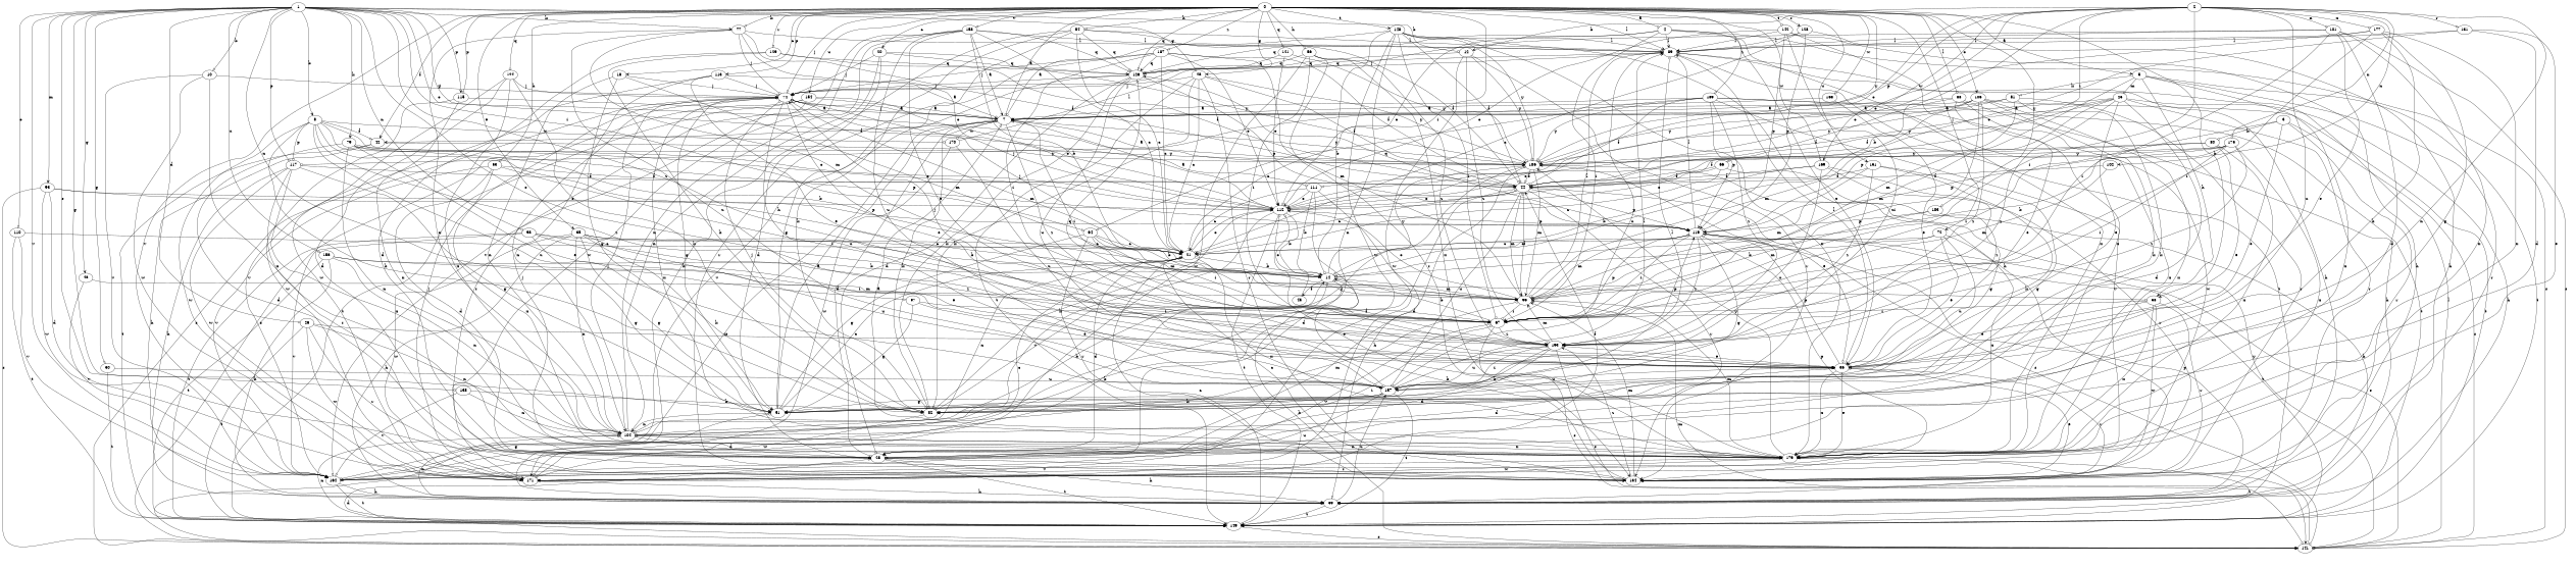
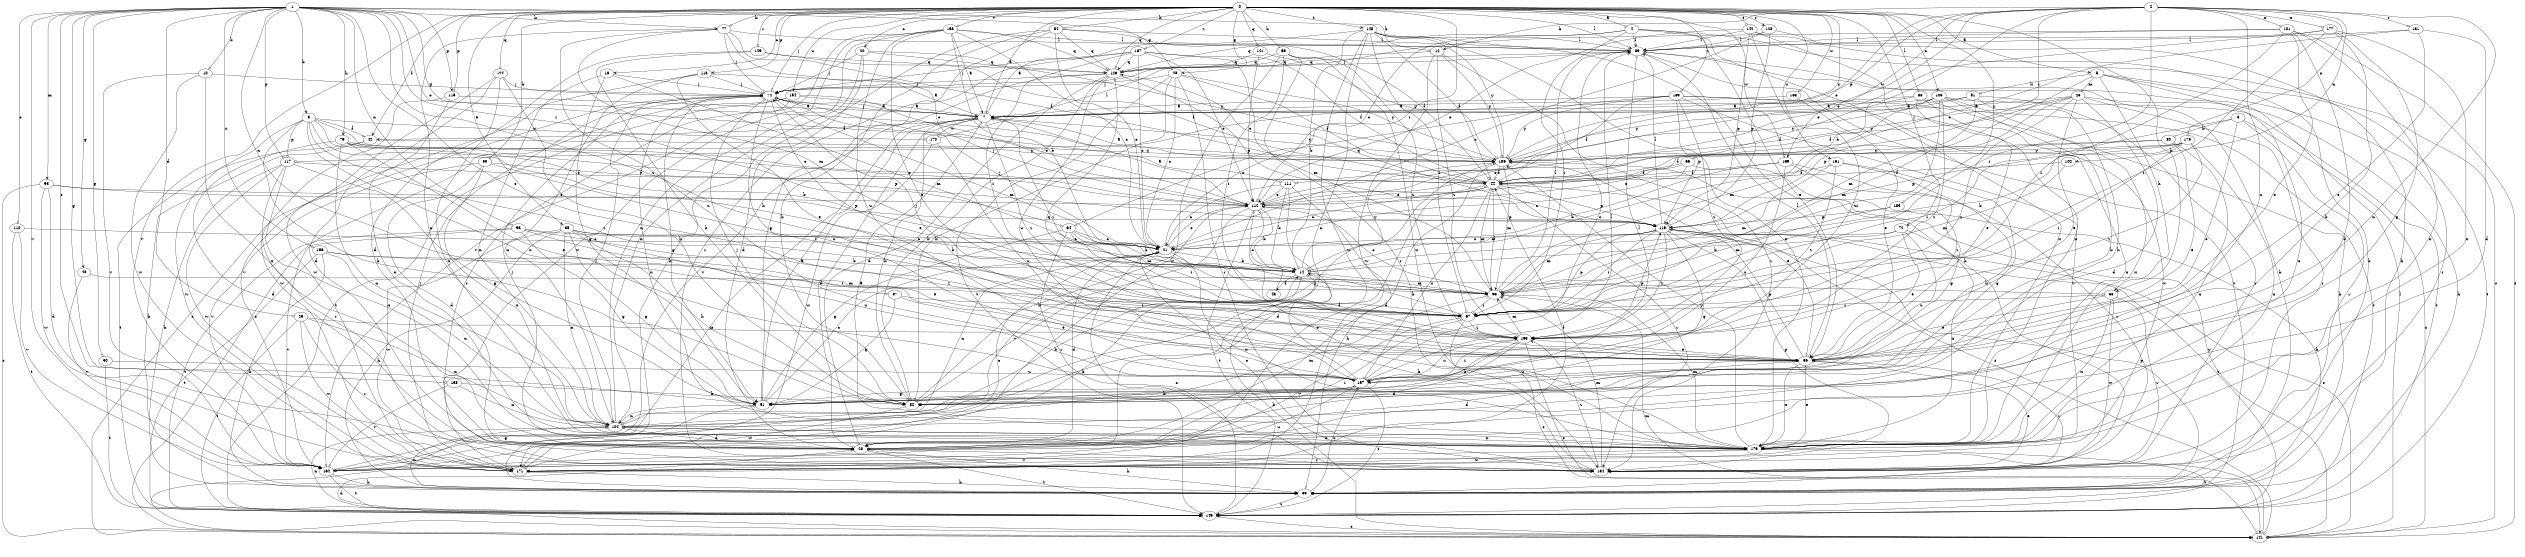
  strict digraph {
    edge [arrowhead=odot]
    0
    4
    5
    7
    18
    20
    35
    42
    45
    53
    54
    56
    58
    64
    72
    74
    77
    88
    89
    106
    113
    115
    121
    124
    126
    128
    129
    142
    148
    151
    154
    158
    164
    168
    169
    183
    186
    187
    189
    36
    67
    112
    141
    179
    134
    81
    n47 [label=25]
    96
    149
    193
    28
    82
    170
    51
    104
    14
    157
    171
    21
    59
    44
    119
    1
    8
    10
    12
    26
    48
    50
    79
    93
    97
    98
    110
    111
    117
    138
    156
    2
    66
    101
    102
    131
    175
    177
    43
    3
    80
    0 -> 4 [label=a]
    0 -> 5 [arrowhead=vee label=a]
    0 -> 7 [label=a]
    0 -> 18 [arrowhead=vee label=c]
    0 -> 20 [arrowhead=vee label=c]
    0 -> 35 [arrowhead=vee label=e]
    0 -> 42 [arrowhead=vee label=f]
    0 -> 45 [arrowhead=vee label=g]
    0 -> 53 [label=h]
    0 -> 54 [arrowhead=onormal label=h]
    0 -> 56 [label=h]
    0 -> 58 [arrowhead=vee label=h]
    0 -> 64 [arrowhead=onormal label=i]
    0 -> 72 [arrowhead=vee label=j]
    0 -> 74 [arrowhead=onormal label=j]
    0 -> 77 [arrowhead=onormal label=k]
    0 -> 88 [label=l]
    0 -> 89 [arrowhead=vee label=l]
    0 -> 106 [arrowhead=vee label=o]
    0 -> 113 [arrowhead=vee label=p]
    0 -> 115 [label=p]
    0 -> 121 [arrowhead=onormal label=q]
    0 -> 124 [label=q]
    0 -> 126 [arrowhead=onormal label=q]
    0 -> 128 [arrowhead=vee label=r]
    0 -> 129 [arrowhead=onormal label=r]
    0 -> 142 [label=t]
    0 -> 148 [arrowhead=vee label=t]
    0 -> 151 [arrowhead=vee label=u]
    0 -> 154 [arrowhead=vee label=u]
    0 -> 158 [arrowhead=onormal label=v]
    0 -> 164 [arrowhead=vee label=v]
    0 -> 168 [arrowhead=onormal label=w]
    0 -> 169 [arrowhead=onormal label=w]
    0 -> 183 [arrowhead=onormal label=y]
    0 -> 186 [arrowhead=onormal label=y]
    0 -> 187 [arrowhead=onormal label=z]
    0 -> 189 [arrowhead=onormal label=z]
    4 -> 89 [arrowhead=vee label=l]
    4 -> 126 [label=q]
    4 -> 36 [arrowhead=vee label=e]
    4 -> 67 [arrowhead=vee label=i]
    4 -> 112 [arrowhead=onormal label=o]
    4 -> 141 [label=s]
    4 -> 179 [label=x]
    5 -> 58 [arrowhead=vee label=h]
    5 -> 179 [label=x]
    5 -> 134 [label=r]
    5 -> 81 [arrowhead=onormal label=k]
    5 -> n47 [label=m]
    5 -> 96 [label=m]
    5 -> 149 [label=t]
    7 -> 42 [arrowhead=vee label=f]
    7 -> 74 [label=j]
    7 -> 186 [label=y]
    7 -> 67 [label=i]
    7 -> 141 [arrowhead=vee label=s]
    7 -> 193 [arrowhead=vee label=z]
    7 -> 28 [label=d]
    7 -> 82 [label=k]
    7 -> 170 [label=w]
    18 -> 74 [label=j]
    18 -> 96 [label=m]
    18 -> 51 [arrowhead=vee label=g]
    18 -> 104 [label=n]
    20 -> 74 [arrowhead=onormal label=j]
    20 -> 126 [arrowhead=onormal label=q]
    20 -> 186 [label=y]
    20 -> 28 [arrowhead=vee label=d]
    20 -> 104 [arrowhead=onormal label=n]
    35 -> 82 [label=k]
    35 -> 51 [arrowhead=vee label=g]
    35 -> 104 [arrowhead=vee label=n]
    35 -> 14 [label=b]
    35 -> 157 [arrowhead=onormal label=u]
    35 -> 171 [label=w]
    35 -> 21 [arrowhead=onormal label=c]
    35 -> 59 [arrowhead=onormal label=h]
    42 -> 186 [arrowhead=vee label=y]
    42 -> 149 [arrowhead=onormal label=t]
    42 -> 59 [arrowhead=onormal label=h]
    45 -> 74 [label=j]
    45 -> 186 [arrowhead=vee label=y]
    45 -> 134 [arrowhead=onormal label=r]
    45 -> 149 [label=t]
    45 -> 82 [arrowhead=onormal label=k]
    45 -> 21 [arrowhead=onormal label=c]
    45 -> 44 [arrowhead=onormal label=f]
    53 -> 164 [arrowhead=onormal label=v]
    53 -> 67 [arrowhead=vee label=i]
    53 -> 179 [label=x]
    53 -> 28 [arrowhead=onormal label=d]
    53 -> 44 [label=f]
    54 -> 89 [arrowhead=onormal label=l]
    54 -> 126 [arrowhead=onormal label=q]
    54 -> 134 [arrowhead=vee label=r]
    54 -> 82 [arrowhead=onormal label=k]
    54 -> 21 [arrowhead=vee label=c]
    54 -> 59 [label=h]
    54 -> 44 [arrowhead=onormal label=f]
    56 -> 126 [arrowhead=onormal label=q]
    56 -> 67 [arrowhead=vee label=i]
    56 -> 179 [arrowhead=onormal label=x]
    56 -> 134 [arrowhead=vee label=r]
    56 -> 193 [label=z]
    56 -> 171 [label=w]
    58 -> 36 [arrowhead=onormal label=e]
    58 -> 67 [arrowhead=vee label=i]
    58 -> 179 [arrowhead=onormal label=x]
    58 -> 134 [arrowhead=vee label=r]
    58 -> 171 [arrowhead=onormal label=w]
    64 -> 67 [label=i]
    64 -> 134 [arrowhead=vee label=r]
    64 -> 96 [label=m]
    64 -> 51 [label=g]
    64 -> 14 [label=b]
    64 -> 21 [arrowhead=vee label=c]
    72 -> 36 [arrowhead=onormal label=e]
    72 -> 179 [arrowhead=onormal label=x]
    72 -> 14 [arrowhead=onormal label=b]
    72 -> 157 [arrowhead=vee label=u]
    72 -> 21 [arrowhead=vee label=c]
    74 -> 7 [arrowhead=onormal label=a]
    74 -> 36 [arrowhead=onormal label=e]
    74 -> 141 [label=s]
    74 -> 179 [arrowhead=vee label=x]
    74 -> 96 [arrowhead=vee label=m]
    74 -> 51 [arrowhead=vee label=g]
    74 -> 157 [label=u]
    77 -> 74 [label=j]
    77 -> 89 [label=l]
    77 -> 112 [arrowhead=vee label=o]
    77 -> 96 [arrowhead=onormal label=m]
    77 -> 104 [arrowhead=onormal label=n]
    77 -> 157 [label=u]
    77 -> 44 [arrowhead=vee label=f]
    88 -> 7 [arrowhead=onormal label=a]
    88 -> 36 [label=e]
    88 -> 179 [label=x]
    88 -> 59 [label=h]
    88 -> 44 [label=f]
    89 -> 126 [arrowhead=onormal label=q]
    89 -> 149 [arrowhead=vee label=t]
    89 -> 157 [label=u]
    89 -> 59 [arrowhead=onormal label=h]
    106 -> 7 [arrowhead=vee label=a]
    106 -> 186 [label=y]
    106 -> 67 [label=i]
    106 -> 179 [label=x]
    106 -> 96 [label=m]
    106 -> 149 [arrowhead=vee label=t]
    106 -> 193 [arrowhead=vee label=z]
    106 -> 82 [label=k]
    113 -> 7 [arrowhead=onormal label=a]
    113 -> 74 [label=j]
    113 -> 164 [arrowhead=vee label=v]
    113 -> 36 [arrowhead=onormal label=e]
    113 -> 104 [arrowhead=vee label=n]
    115 -> 7 [arrowhead=onormal label=a]
    115 -> 179 [arrowhead=vee label=x]
    115 -> 171 [label=w]
    121 -> 126 [label=q]
    121 -> 186 [label=y]
    121 -> 112 [arrowhead=vee label=o]
    124 -> 74 [arrowhead=vee label=j]
    124 -> 179 [arrowhead=vee label=x]
    124 -> 28 [arrowhead=onormal label=d]
    124 -> 82 [label=k]
    124 -> 171 [arrowhead=vee label=w]
    126 -> 74 [label=j]
    126 -> 164 [label=v]
    126 -> 28 [label=d]
    126 -> 82 [label=k]
    126 -> 157 [label=u]
    126 -> 119 [arrowhead=vee label=p]
    128 -> 89 [label=l]
    128 -> 21 [label=c]
    128 -> 59 [arrowhead=onormal label=h]
    128 -> 119 [label=p]
    129 -> 126 [arrowhead=vee label=q]
    129 -> 28 [arrowhead=onormal label=d]
    129 -> 82 [arrowhead=vee label=k]
    129 -> 44 [arrowhead=vee label=f]
    142 -> 89 [arrowhead=vee label=l]
    142 -> 112 [arrowhead=vee label=o]
    142 -> 179 [label=x]
    142 -> 157 [label=u]
    142 -> 59 [label=h]
    142 -> 119 [arrowhead=vee label=p]
    148 -> 7 [label=a]
    148 -> 89 [arrowhead=onormal label=l]
    148 -> 186 [label=y]
    148 -> 67 [label=i]
    148 -> 179 [arrowhead=vee label=x]
    148 -> 104 [label=n]
    148 -> 14 [label=b]
    148 -> 171 [arrowhead=onormal label=w]
    148 -> 59 [label=h]
    148 -> 44 [arrowhead=onormal label=f]
    151 -> 96 [label=m]
    151 -> 193 [arrowhead=onormal label=z]
    151 -> 82 [arrowhead=onormal label=k]
    151 -> 51 [arrowhead=onormal label=g]
    151 -> 44 [label=f]
    154 -> 7 [arrowhead=vee label=a]
    154 -> 112 [arrowhead=onormal label=o]
    154 -> 141 [arrowhead=onormal label=s]
    154 -> 134 [arrowhead=vee label=r]
    154 -> 149 [arrowhead=vee label=t]
    158 -> 7 [arrowhead=vee label=a]
    158 -> 89 [label=l]
    158 -> 126 [arrowhead=onormal label=q]
    158 -> 164 [arrowhead=onormal label=v]
    158 -> 36 [arrowhead=onormal label=e]
    158 -> 104 [label=n]
    158 -> 14 [label=b]
    158 -> 157 [arrowhead=onormal label=u]
    158 -> 171 [arrowhead=vee label=w]
    158 -> 21 [arrowhead=vee label=c]
    164 -> 149 [label=t]
    164 -> 51 [label=g]
    164 -> 14 [arrowhead=onormal label=b]
    164 -> 157 [label=u]
    164 -> 59 [label=h]
    168 -> 7 [label=a]
    168 -> 36 [arrowhead=vee label=e]
    169 -> 134 [arrowhead=vee label=r]
    169 -> 51 [label=g]
    169 -> 14 [arrowhead=onormal label=b]
    169 -> 157 [arrowhead=vee label=u]
    169 -> 44 [arrowhead=onormal label=f]
    183 -> 96 [label=m]
    183 -> 59 [label=h]
    183 -> 119 [arrowhead=vee label=p]
    186 -> 7 [arrowhead=onormal label=a]
    186 -> 36 [arrowhead=onormal label=e]
    186 -> 96 [arrowhead=vee label=m]
    186 -> 28 [arrowhead=vee label=d]
    186 -> 44 [arrowhead=onormal label=f]
    187 -> 74 [arrowhead=vee label=j]
    187 -> 126 [arrowhead=vee label=q]
    187 -> 67 [label=i]
    187 -> 112 [arrowhead=vee label=o]
    187 -> 96 [label=m]
    187 -> 51 [arrowhead=onormal label=g]
    187 -> 21 [arrowhead=onormal label=c]
    187 -> 44 [label=f]
    189 -> 7 [label=a]
    189 -> 164 [arrowhead=onormal label=v]
    189 -> 186 [arrowhead=onormal label=y]
    189 -> 149 [label=t]
    189 -> 193 [arrowhead=onormal label=z]
    189 -> 171 [arrowhead=vee label=w]
    189 -> 21 [arrowhead=onormal label=c]
    189 -> 44 [label=f]
    189 -> 119 [arrowhead=vee label=p]
    36 -> 89 [arrowhead=vee label=l]
    36 -> 126 [arrowhead=onormal label=q]
    36 -> 179 [arrowhead=onormal label=x]
    36 -> 134 [label=r]
    36 -> 28 [arrowhead=onormal label=d]
    36 -> 157 [label=u]
    36 -> 119 [arrowhead=onormal label=p]
    67 -> 74 [arrowhead=vee label=j]
    67 -> 164 [label=v]
    67 -> 141 [label=s]
    67 -> 193 [arrowhead=onormal label=z]
    67 -> 14 [arrowhead=vee label=b]
    67 -> 119 [label=p]
    112 -> 7 [arrowhead=onormal label=a]
    112 -> 74 [label=j]
    112 -> 164 [arrowhead=onormal label=v]
    112 -> 149 [arrowhead=onormal label=t]
    112 -> 82 [label=k]
    112 -> 14 [arrowhead=vee label=b]
    112 -> 119 [label=p]
    141 -> 89 [arrowhead=onormal label=l]
    141 -> 186 [arrowhead=vee label=y]
    141 -> 96 [label=m]
    141 -> 28 [arrowhead=onormal label=d]
    141 -> 14 [label=b]
    179 -> 7 [arrowhead=onormal label=a]
    179 -> 164 [label=v]
    179 -> 186 [arrowhead=vee label=y]
    179 -> 36 [arrowhead=onormal label=e]
    179 -> 112 [label=o]
    179 -> 96 [arrowhead=vee label=m]
    179 -> 149 [arrowhead=vee label=t]
    179 -> 104 [label=n]
    179 -> 171 [label=w]
    134 -> 36 [label=e]
    134 -> 96 [arrowhead=vee label=m]
    134 -> 193 [arrowhead=vee label=z]
    134 -> 14 [label=b]
    134 -> 21 [label=c]
    134 -> 119 [arrowhead=onormal label=p]
    81 -> 7 [label=a]
    81 -> 186 [arrowhead=vee label=y]
    81 -> 134 [arrowhead=vee label=r]
    81 -> 82 [arrowhead=vee label=k]
    81 -> 119 [arrowhead=onormal label=p]
    n47 -> 7 [arrowhead=vee label=a]
    n47 -> 186 [arrowhead=onormal label=y]
    n47 -> 36 [label=e]
    n47 -> 134 [arrowhead=onormal label=r]
    n47 -> 96 [label=m]
    n47 -> 193 [arrowhead=vee label=z]
    n47 -> 28 [label=d]
    n47 -> 59 [arrowhead=vee label=h]
    n47 -> 44 [arrowhead=onormal label=f]
    96 -> 89 [arrowhead=vee label=l]
    96 -> 67 [label=i]
    96 -> 112 [arrowhead=vee label=o]
    96 -> 44 [arrowhead=onormal label=f]
    149 -> 141 [arrowhead=onormal label=s]
    149 -> 104 [arrowhead=onormal label=n]
    149 -> 21 [arrowhead=onormal label=c]
    193 -> 36 [arrowhead=onormal label=e]
    193 -> 141 [arrowhead=vee label=s]
    193 -> 96 [arrowhead=vee label=m]
    193 -> 28 [label=d]
    193 -> 82 [label=k]
    193 -> 157 [label=u]
    193 -> 119 [arrowhead=vee label=p]
    28 -> 74 [label=j]
    28 -> 67 [label=i]
    28 -> 134 [arrowhead=onormal label=r]
    28 -> 149 [arrowhead=vee label=t]
    28 -> 59 [arrowhead=vee label=h]
    82 -> 74 [label=j]
    82 -> 186 [label=y]
    82 -> 171 [arrowhead=onormal label=w]
    170 -> 89 [arrowhead=vee label=l]
    170 -> 157 [label=u]
    170 -> 171 [arrowhead=vee label=w]
    51 -> 7 [label=a]
    51 -> 89 [label=l]
    51 -> 104 [arrowhead=vee label=n]
    51 -> 21 [label=c]
    104 -> 74 [label=j]
    104 -> 179 [arrowhead=onormal label=x]
    104 -> 96 [label=m]
    104 -> 28 [label=d]
    104 -> 14 [arrowhead=vee label=b]
    104 -> 44 [label=f]
    14 -> 186 [label=y]
    14 -> 96 [arrowhead=onormal label=m]
    14 -> 43 [arrowhead=vee label=f]
    157 -> 89 [arrowhead=vee label=l]
    157 -> 149 [arrowhead=onormal label=t]
    157 -> 193 [label=z]
    157 -> 82 [label=k]
    157 -> 51 [arrowhead=vee label=g]
    171 -> 74 [arrowhead=onormal label=j]
    171 -> 21 [arrowhead=onormal label=c]
    171 -> 59 [arrowhead=onormal label=h]
    171 -> 44 [arrowhead=vee label=f]
    21 -> 74 [label=j]
    21 -> 112 [arrowhead=onormal label=o]
    21 -> 179 [label=x]
    21 -> 28 [arrowhead=vee label=d]
    21 -> 104 [arrowhead=onormal label=n]
    21 -> 14 [arrowhead=vee label=b]
    59 -> 149 [arrowhead=vee label=t]
    59 -> 104 [label=n]
    59 -> 157 [arrowhead=vee label=u]
    59 -> 119 [arrowhead=onormal label=p]
    44 -> 112 [arrowhead=onormal label=o]
    44 -> 141 [label=s]
    44 -> 134 [arrowhead=vee label=r]
    44 -> 96 [arrowhead=vee label=m]
    44 -> 157 [label=u]
    44 -> 21 [arrowhead=vee label=c]
    44 -> 119 [arrowhead=onormal label=p]
    119 -> 89 [label=l]
    119 -> 126 [arrowhead=vee label=q]
    119 -> 67 [label=i]
    119 -> 141 [arrowhead=onormal label=s]
    119 -> 96 [arrowhead=onormal label=m]
    119 -> 149 [arrowhead=vee label=t]
    119 -> 193 [arrowhead=vee label=z]
    119 -> 51 [arrowhead=vee label=g]
    119 -> 21 [arrowhead=onormal label=c]
    1 -> 45 [label=g]
    1 -> 64 [arrowhead=onormal label=i]
    1 -> 77 [arrowhead=vee label=k]
    1 -> 115 [arrowhead=vee label=p]
    1 -> 164 [arrowhead=vee label=v]
    1 -> 186 [arrowhead=vee label=y]
    1 -> 36 [arrowhead=vee label=e]
    1 -> 193 [label=z]
    1 -> 51 [arrowhead=vee label=g]
    1 -> 8 [arrowhead=vee label=b]
    1 -> 10 [arrowhead=onormal label=b]
    1 -> 12 [label=b]
    1 -> 26 [label=d]
    1 -> 48 [arrowhead=vee label=g]
    1 -> 50 [arrowhead=onormal label=g]
    1 -> 79 [arrowhead=vee label=k]
    1 -> 93 [arrowhead=vee label=m]
    1 -> 97 [arrowhead=onormal label=n]
    1 -> 98 [label=n]
    1 -> 110 [arrowhead=onormal label=o]
    1 -> 111 [label=o]
    1 -> 117 [label=p]
    1 -> 138 [label=s]
    1 -> 156 [arrowhead=onormal label=u]
    8 -> 42 [arrowhead=onormal label=f]
    8 -> 58 [label=h]
    8 -> 112 [label=o]
    8 -> 193 [arrowhead=vee label=z]
    8 -> 82 [arrowhead=onormal label=k]
    8 -> 170 [label=w]
    8 -> 14 [arrowhead=onormal label=b]
    8 -> 157 [arrowhead=onormal label=u]
    8 -> 171 [arrowhead=onormal label=w]
    8 -> 117 [label=p]
    10 -> 74 [label=j]
    10 -> 164 [label=v]
    10 -> 179 [label=x]
    10 -> 171 [arrowhead=onormal label=w]
    12 -> 126 [label=q]
    12 -> 186 [label=y]
    12 -> 134 [arrowhead=vee label=r]
    12 -> 193 [label=z]
    12 -> 171 [label=w]
    26 -> 134 [arrowhead=onormal label=r]
    26 -> 149 [arrowhead=vee label=t]
    26 -> 193 [label=z]
    26 -> 104 [arrowhead=onormal label=n]
    26 -> 171 [arrowhead=vee label=w]
    48 -> 164 [label=v]
    48 -> 96 [arrowhead=vee label=m]
    50 -> 149 [arrowhead=vee label=t]
    50 -> 157 [label=u]
    79 -> 186 [arrowhead=vee label=y]
    79 -> 36 [arrowhead=vee label=e]
    79 -> 112 [arrowhead=vee label=o]
    79 -> 28 [label=d]
    79 -> 104 [arrowhead=onormal label=n]
    79 -> 119 [label=p]
    93 -> 112 [arrowhead=vee label=o]
    93 -> 141 [arrowhead=onormal label=s]
    93 -> 28 [label=d]
    93 -> 171 [arrowhead=onormal label=w]
    93 -> 119 [arrowhead=vee label=p]
    97 -> 36 [label=e]
    97 -> 67 [arrowhead=onormal label=i]
    97 -> 51 [arrowhead=onormal label=g]
    98 -> 164 [arrowhead=onormal label=v]
    98 -> 36 [arrowhead=vee label=e]
    98 -> 149 [arrowhead=vee label=t]
    98 -> 193 [label=z]
    98 -> 51 [arrowhead=vee label=g]
    98 -> 21 [label=c]
    110 -> 164 [label=v]
    110 -> 149 [arrowhead=vee label=t]
    110 -> 21 [arrowhead=vee label=c]
    111 -> 112 [label=o]
    111 -> 28 [arrowhead=vee label=d]
    111 -> 14 [arrowhead=onormal label=b]
    111 -> 21 [arrowhead=vee label=c]
    111 -> 59 [arrowhead=onormal label=h]
    117 -> 179 [label=x]
    117 -> 134 [arrowhead=vee label=r]
    117 -> 51 [arrowhead=vee label=g]
    117 -> 171 [label=w]
    117 -> 59 [arrowhead=vee label=h]
    117 -> 44 [label=f]
    138 -> 164 [arrowhead=onormal label=v]
    138 -> 82 [arrowhead=vee label=k]
    138 -> 104 [arrowhead=onormal label=n]
    156 -> 67 [arrowhead=onormal label=i]
    156 -> 149 [label=t]
    156 -> 104 [arrowhead=onormal label=n]
    156 -> 14 [arrowhead=onormal label=b]
    156 -> 59 [arrowhead=onormal label=h]
    2 -> 169 [arrowhead=vee label=w]
    2 -> 67 [arrowhead=onormal label=i]
    2 -> 112 [arrowhead=onormal label=o]
    2 -> 104 [label=n]
    2 -> 14 [arrowhead=onormal label=b]
    2 -> 157 [arrowhead=onormal label=u]
    2 -> 12 [arrowhead=vee label=b]
    2 -> 111 [arrowhead=onormal label=o]
    2 -> 117 [label=p]
    2 -> 66 [arrowhead=onormal label=i]
    2 -> 101 [label=n]
    2 -> 102 [arrowhead=vee label=n]
    2 -> 131 [arrowhead=onormal label=r]
    2 -> 175 [label=x]
    2 -> 177 [label=x]
    66 -> 112 [label=o]
    66 -> 193 [arrowhead=vee label=z]
    66 -> 21 [arrowhead=onormal label=c]
    66 -> 44 [arrowhead=vee label=f]
    101 -> 74 [arrowhead=vee label=j]
    101 -> 89 [label=l]
    101 -> 36 [label=e]
    101 -> 67 [arrowhead=vee label=i]
    101 -> 141 [label=s]
    101 -> 179 [label=x]
    101 -> 28 [label=d]
    102 -> 96 [arrowhead=onormal label=m]
    102 -> 44 [arrowhead=onormal label=f]
    131 -> 89 [label=l]
-   131 -> 179 [arrowhead=vee label=e]
+   131 -> 36 [arrowhead=vee label=e]
    131 -> 112 [label=o]
    131 -> 28 [arrowhead=onormal label=d]
    175 -> 186 [arrowhead=onormal label=y]
    175 -> 67 [arrowhead=onormal label=i]
    175 -> 179 [arrowhead=vee label=x]
    175 -> 193 [label=z]
    175 -> 14 [label=b]
    175 -> 44 [arrowhead=onormal label=f]
    175 -> 119 [arrowhead=vee label=p]
    177 -> 89 [label=l]
    177 -> 67 [arrowhead=onormal label=i]
    177 -> 112 [arrowhead=vee label=o]
    177 -> 179 [arrowhead=onormal label=x]
    177 -> 82 [arrowhead=vee label=k]
    177 -> 51 [label=g]
    43 -> 112 [arrowhead=onormal label=o]
    3 -> 36 [arrowhead=onormal label=e]
    3 -> 67 [arrowhead=onormal label=i]
    3 -> 141 [label=s]
    3 -> 134 [arrowhead=vee label=r]
    3 -> 80 [label=k]
    80 -> 186 [label=y]
    80 -> 36 [arrowhead=onormal label=e]
    80 -> 112 [arrowhead=onormal label=o]
    80 -> 179 [arrowhead=vee label=x]
  }
